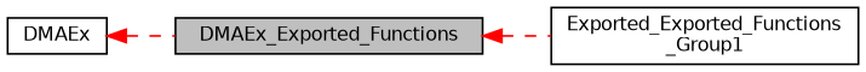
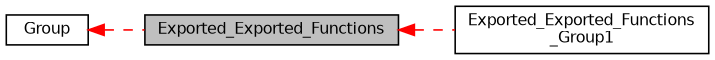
  digraph {
    rankdir=LR
    node [color=black fillcolor=white fontname=Helvetica fontsize=10 shape=box style=filled]
    edge [color=red dir=back fontname=Helvetica fontsize=10 labelfontname=Helvetica labelfontsize=10 shape=plaintext style=dashed]
-   n1 [height=0.2 label=DMAEx width=0.4]
-   n2 [fillcolor=grey75 fontcolor=black height=0.2 label=DMAEx_Exported_Functions width=0.4]
+   n1 [height=0.2 label=Group width=0.4]
+   n2 [fillcolor=grey75 fontcolor=black height=0.2 label=Exported_Exported_Functions width=0.4]
    n3 [height=0.2 label="Exported_Exported_Functions\l_Group1" width=0.4]
    n1 -> n2
    n2 -> n3
  }
